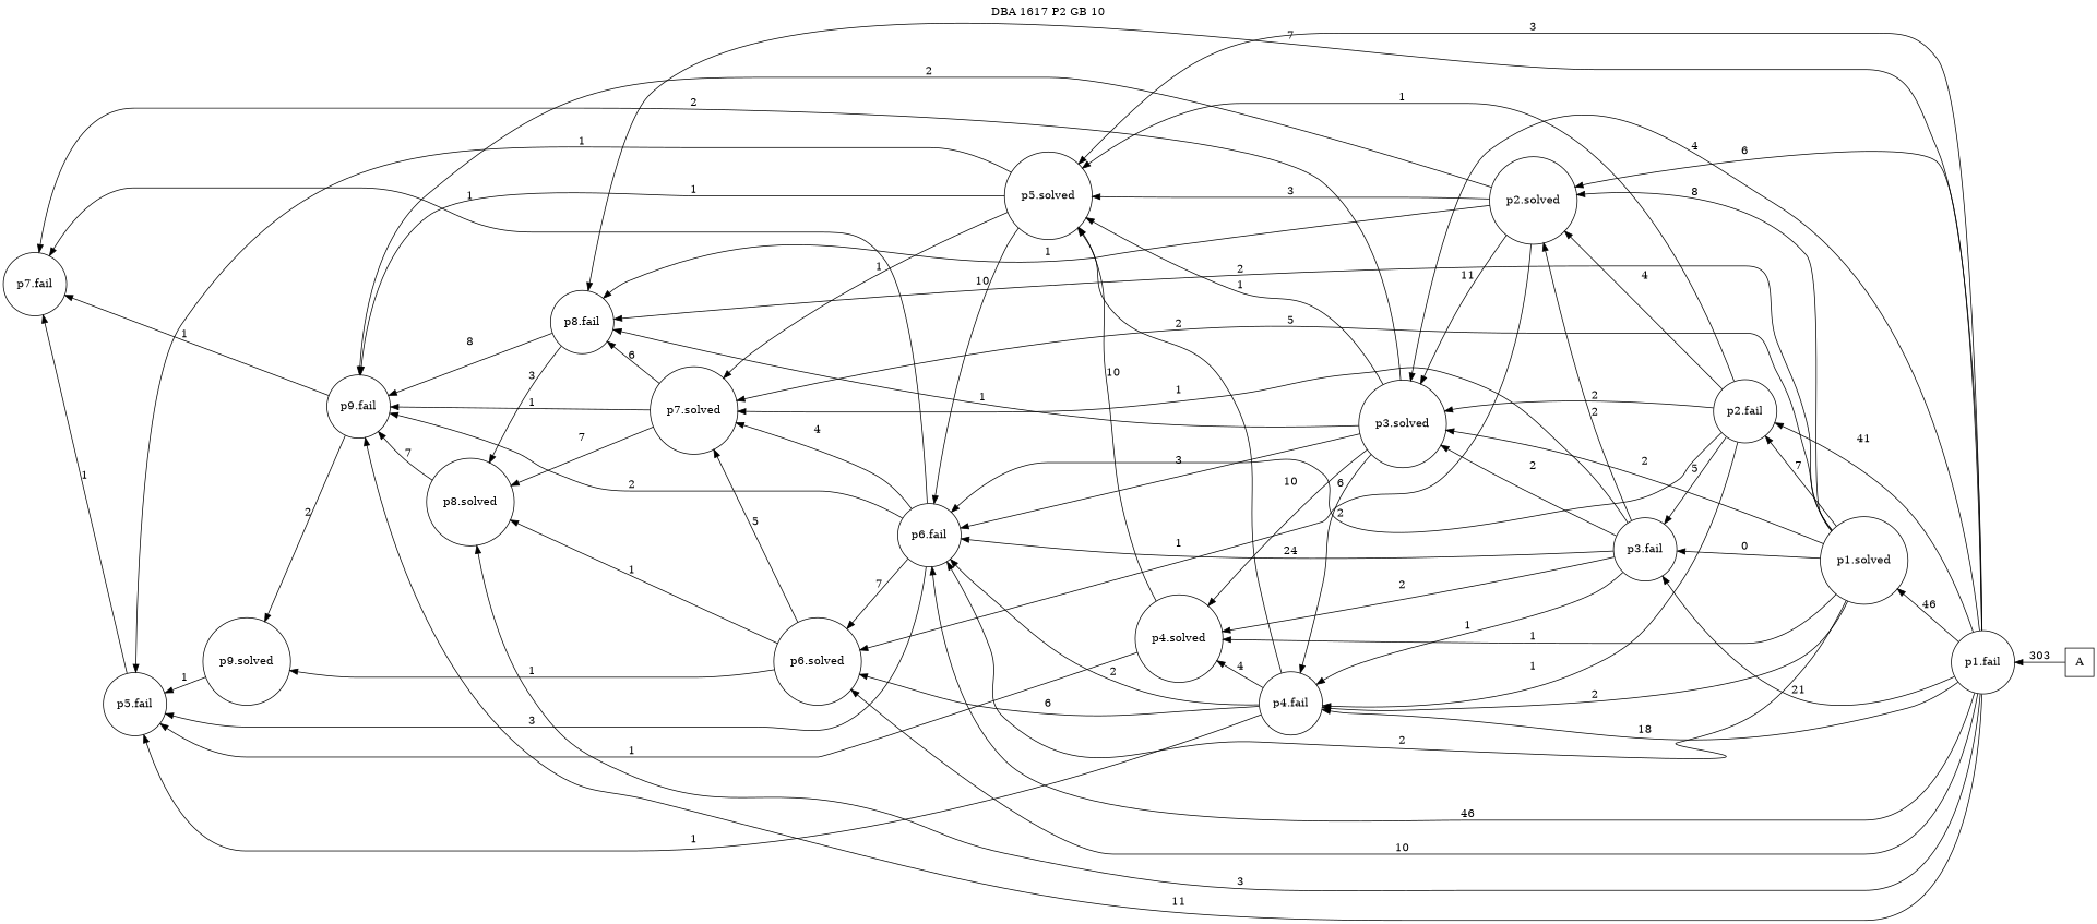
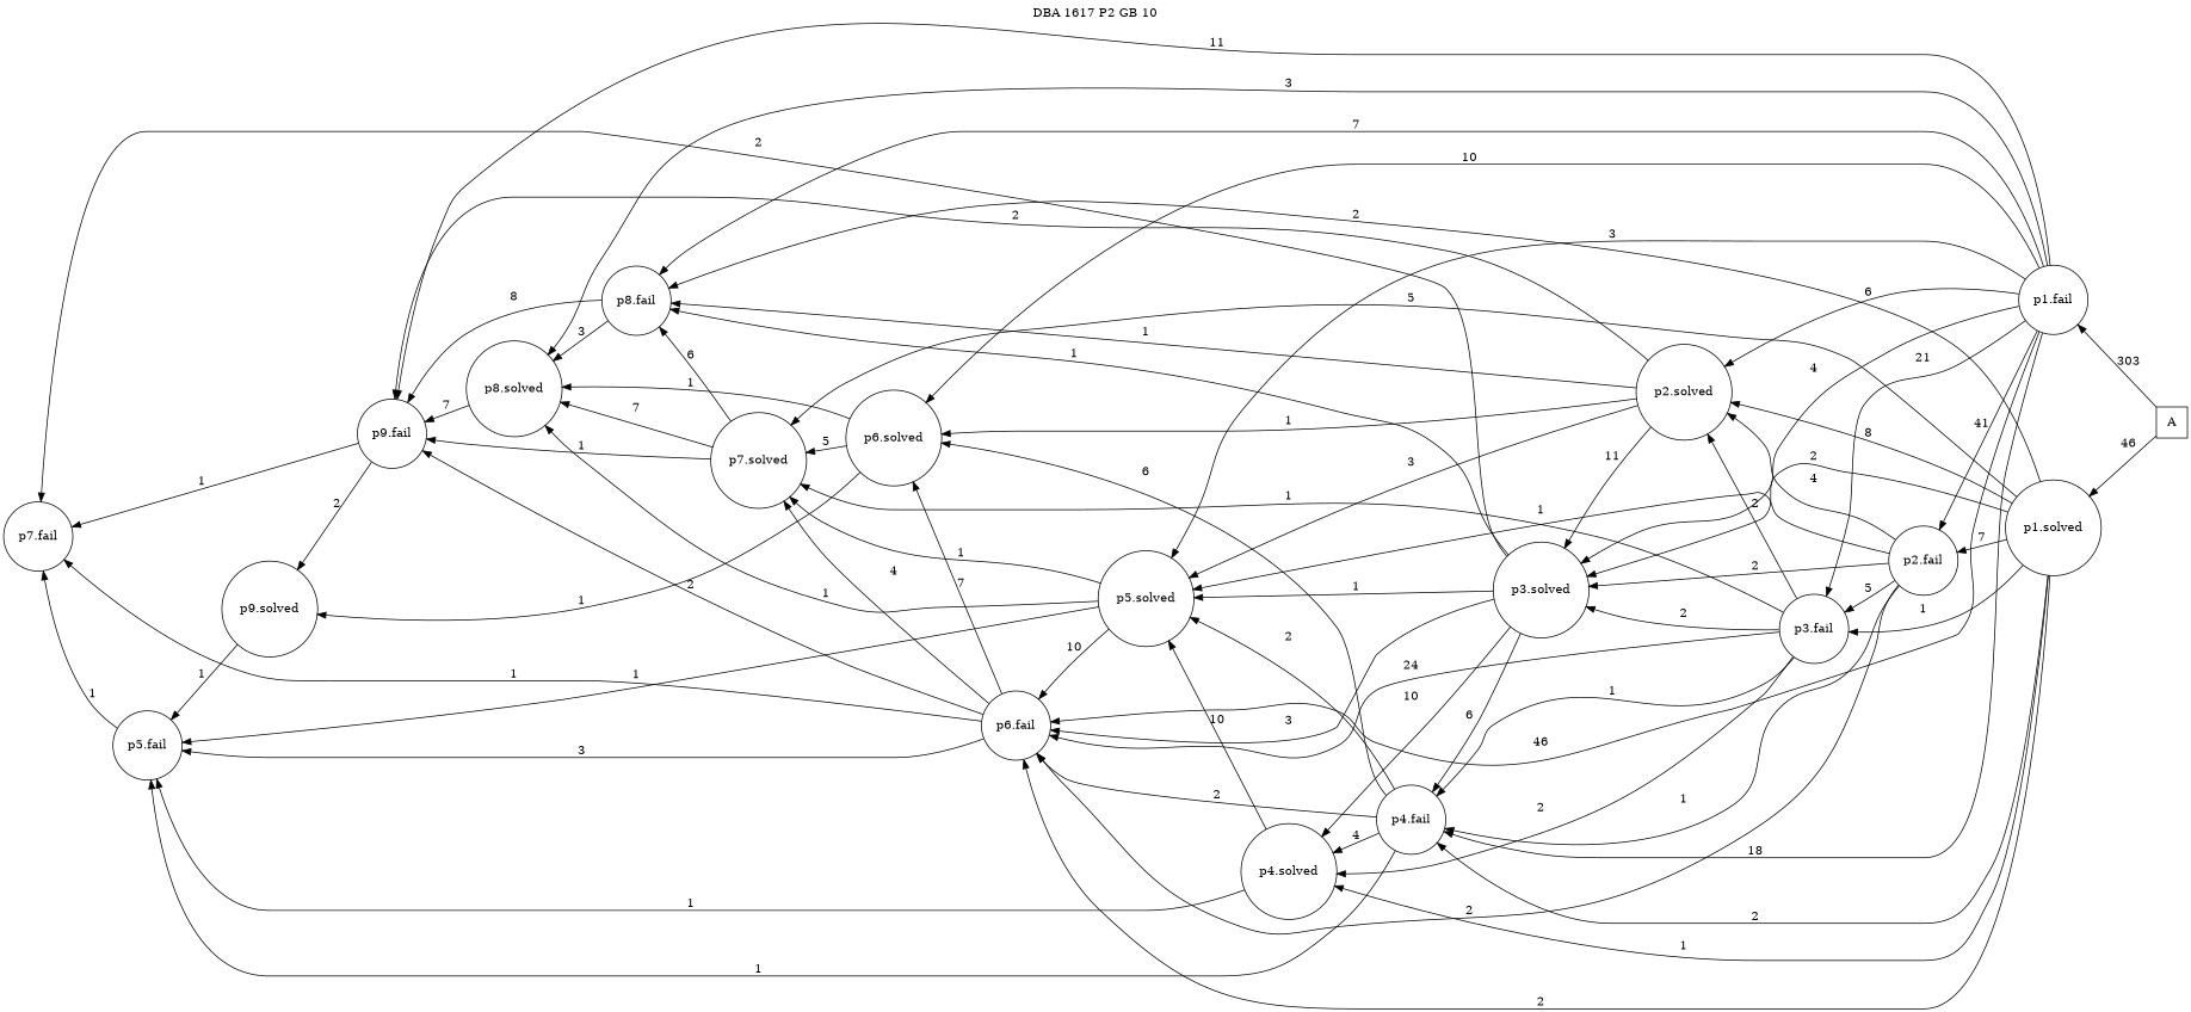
  digraph {
    label=" DBA 1617 P2 GB 10 "
    labelloc=tl
    rankdir=RL
    node [shape=circle]
    n1 [label=A shape=square]
    n2 [label="p1.fail"]
    n3 [label="p1.solved"]
    n4 [label="p2.fail"]
    n5 [label="p3.fail"]
    n6 [label="p3.solved"]
    n7 [label="p4.fail"]
    n8 [label="p5.solved"]
    n9 [label="p6.fail"]
    n10 [label="p8.fail"]
    n11 [label="p9.fail"]
    n12 [label="p2.solved"]
    n13 [label="p6.solved"]
    n14 [label="p8.solved"]
    n15 [label="p4.solved"]
    n16 [label="p7.solved"]
    n17 [label="p7.fail"]
    n18 [label="p5.fail"]
    n19 [label="p9.solved"]
    n1 -> n2 [label=303]
-   n2 -> n3 [label=46]
+   n1 -> n3 [label=46]
    n2 -> n4 [label=41]
    n2 -> n5 [label=21]
    n2 -> n6 [label=4]
    n2 -> n7 [label=18]
    n2 -> n8 [label=3]
    n2 -> n9 [label=46]
    n2 -> n10 [label=7]
    n2 -> n11 [label=11]
    n2 -> n12 [label=6]
    n2 -> n13 [label=10]
    n2 -> n14 [label=3]
    n3 -> n4 [label=7]
-   n3 -> n5 [label=0]
+   n3 -> n5 [label=1]
    n3 -> n6 [label=2]
    n3 -> n7 [label=2]
    n3 -> n9 [label=2]
    n3 -> n10 [label=2]
    n3 -> n12 [label=8]
    n3 -> n15 [label=1]
    n3 -> n16 [label=5]
    n4 -> n5 [label=5]
    n4 -> n6 [label=2]
    n4 -> n7 [label=1]
    n4 -> n8 [label=1]
    n4 -> n9 [label=2]
    n4 -> n12 [label=4]
    n5 -> n6 [label=2]
    n5 -> n7 [label=1]
    n5 -> n9 [label=24]
    n5 -> n12 [label=2]
    n5 -> n15 [label=2]
    n5 -> n16 [label=1]
    n6 -> n7 [label=6]
    n6 -> n8 [label=1]
    n6 -> n9 [label=3]
    n6 -> n10 [label=1]
    n6 -> n15 [label=10]
    n6 -> n17 [label=2]
    n7 -> n8 [label=2]
    n7 -> n9 [label=2]
    n7 -> n13 [label=6]
    n7 -> n15 [label=4]
    n7 -> n18 [label=1]
    n8 -> n9 [label=10]
-   n8 -> n11 [label=1]
+   n8 -> n14 [label=1]
    n8 -> n16 [label=1]
    n8 -> n18 [label=1]
    n9 -> n11 [label=2]
    n9 -> n13 [label=7]
    n9 -> n16 [label=4]
    n9 -> n17 [label=1]
    n9 -> n18 [label=3]
    n10 -> n11 [label=8]
    n10 -> n14 [label=3]
    n11 -> n17 [label=1]
    n11 -> n19 [label=2]
    n12 -> n6 [label=11]
    n12 -> n8 [label=3]
    n12 -> n10 [label=1]
    n12 -> n11 [label=2]
    n12 -> n13 [label=1]
    n13 -> n14 [label=1]
    n13 -> n16 [label=5]
    n13 -> n19 [label=1]
    n14 -> n11 [label=7]
    n15 -> n8 [label=10]
    n15 -> n18 [label=1]
    n16 -> n10 [label=6]
    n16 -> n11 [label=1]
    n16 -> n14 [label=7]
    n18 -> n17 [label=1]
    n19 -> n18 [label=1]
  }
